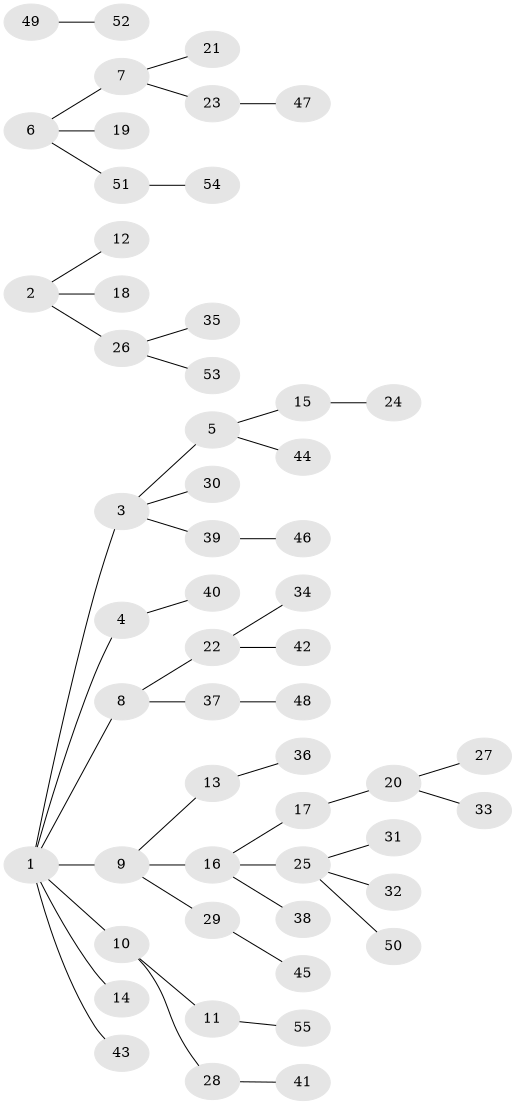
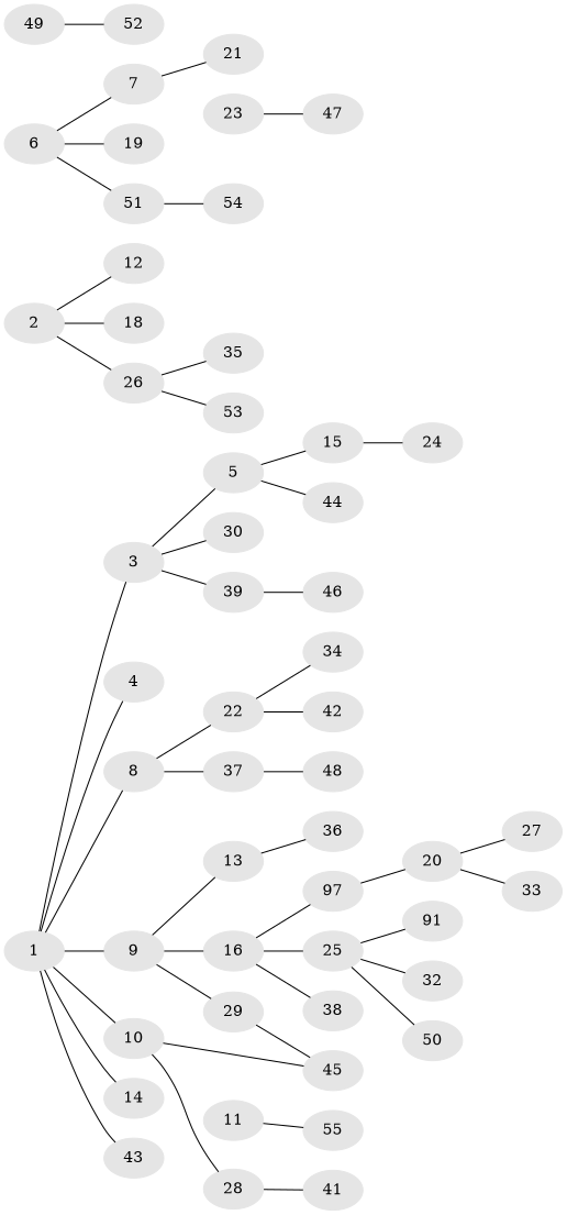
  graph {
    rankdir=LR
    node [color=gray90 style=filled]
    1
    3
    4
    8
    9
    10
    14
    43
    2
    12
    18
    26
    5
    30
    39
-   40
    22
    37
    13
    16
    29
    11
    28
    6
    7
    19
    51
    35
    53
    15
    44
    46
    24
    21
    23
    54
    47
    34
    42
    48
    36
-   17
+   17 [label=97]
    25
    38
    45
    55
    41
    49
    52
    20
-   31
+   31 [label=91]
    32
    50
    27
    33
    1 -- 3
    1 -- 4
    1 -- 8
    1 -- 9
    1 -- 10
    1 -- 14
    1 -- 43
    3 -- 5
    3 -- 30
    3 -- 39
-   4 -- 40
    8 -- 22
    8 -- 37
    9 -- 13
    9 -- 16
    9 -- 29
-   10 -- 11
+   10 -- 45
    10 -- 28
    2 -- 12
    2 -- 18
    2 -- 26
    26 -- 35
    26 -- 53
    5 -- 15
    5 -- 44
    39 -- 46
    22 -- 34
    22 -- 42
    37 -- 48
    13 -- 36
    16 -- 17
    16 -- 25
    16 -- 38
    29 -- 45
    11 -- 55
    28 -- 41
    6 -- 7
    6 -- 19
    6 -- 51
    7 -- 21
-   7 -- 23
    51 -- 54
    15 -- 24
    23 -- 47
    17 -- 20
    25 -- 31
    25 -- 32
    25 -- 50
    49 -- 52
    20 -- 27
    20 -- 33
  }
